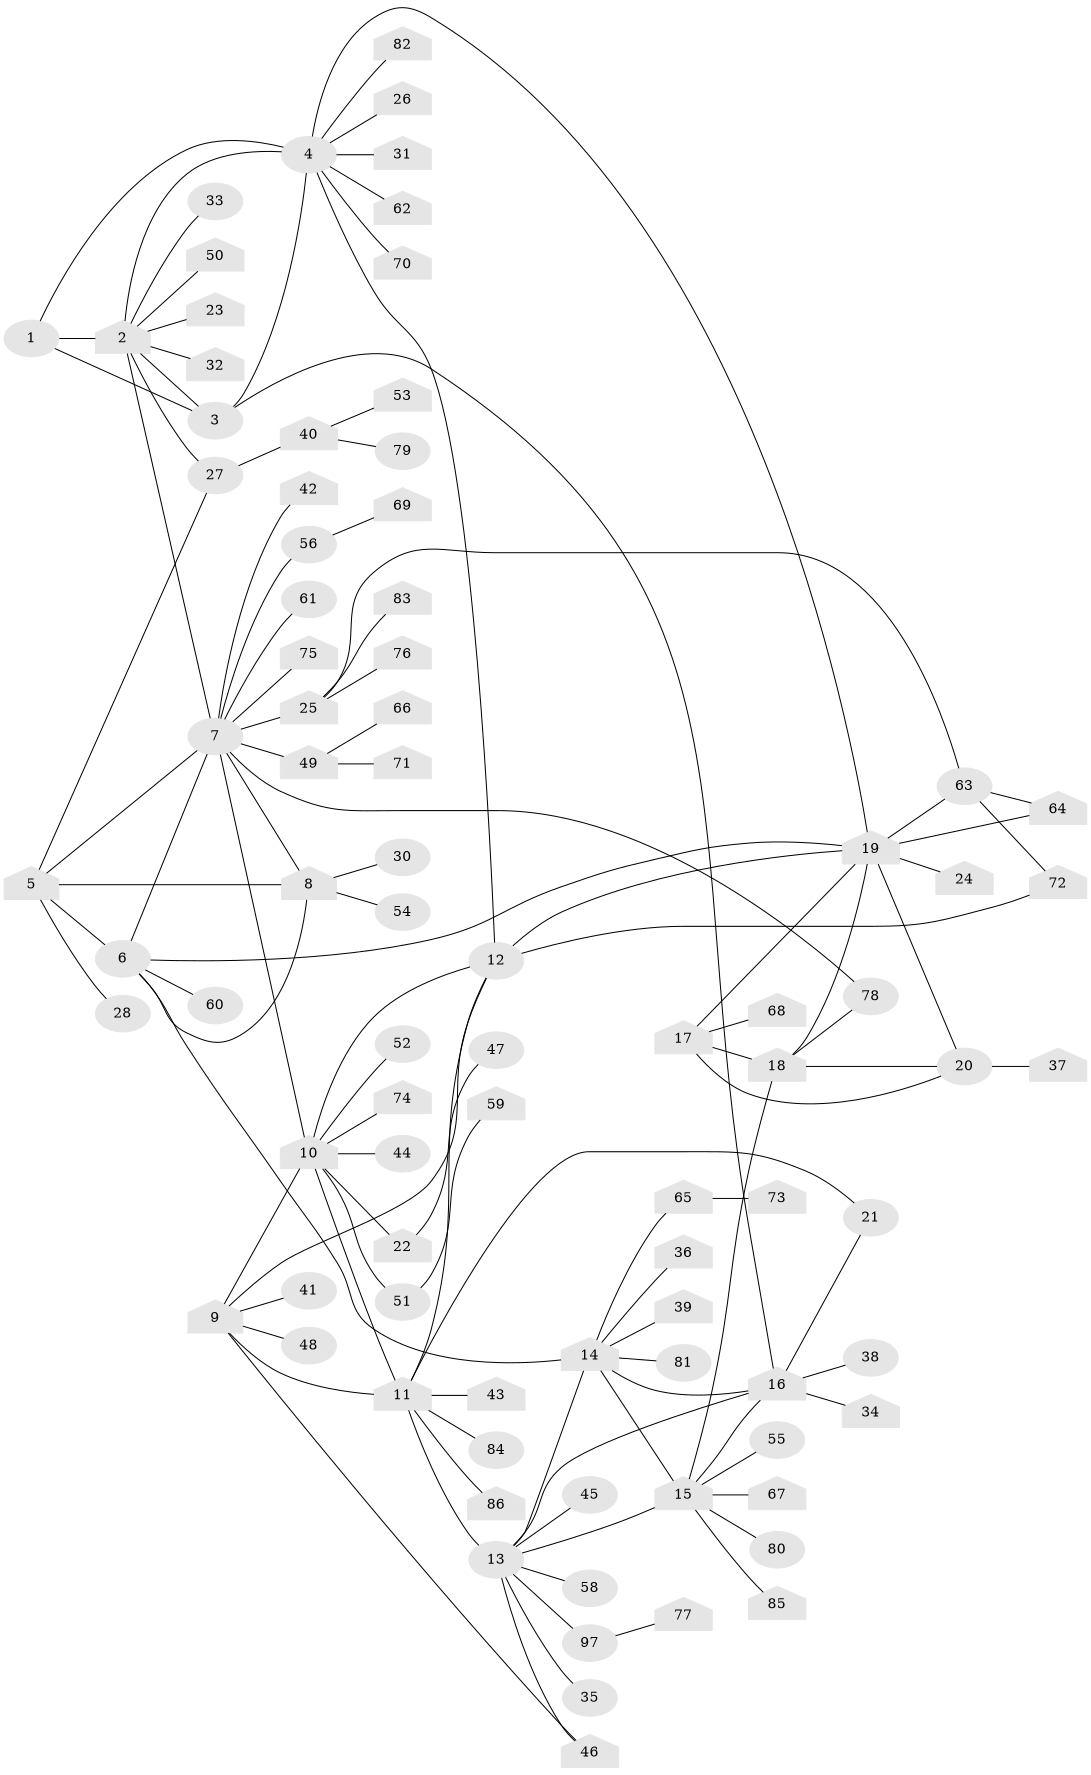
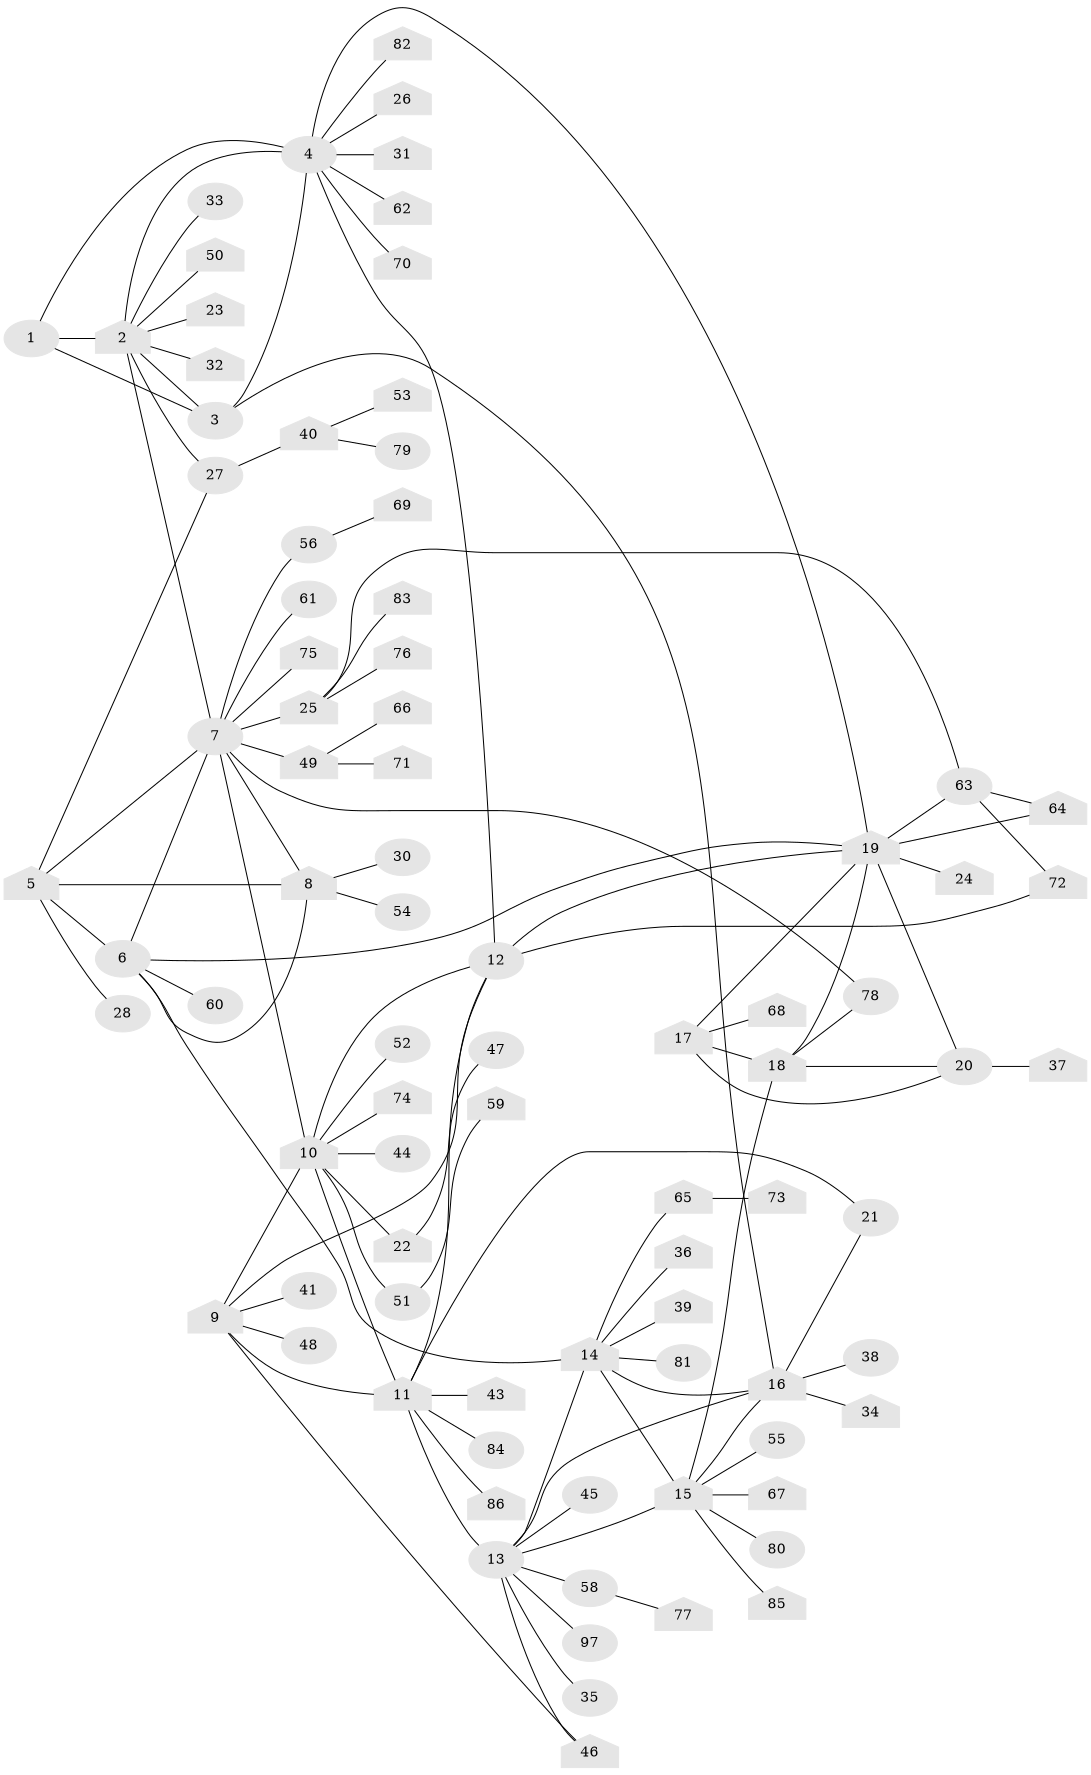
  graph {
    rankdir=LR
    node [color=gray90 shape=house style=filled]
    1 [shape=ellipse]
    2
    3 [shape=ellipse]
    4 [shape=ellipse]
    7 [shape=ellipse]
    23
    27 [shape=ellipse]
    32
    33 [shape=ellipse]
    50
    16
    12 [shape=ellipse]
    19
    26
    31
    62
    70
    82
    8
    10
    25
-   42
    49
    56 [shape=ellipse]
    61 [shape=ellipse]
    75
    78 [shape=ellipse]
    40
    21 [shape=ellipse]
    34
    38 [shape=ellipse]
    72
    20 [shape=ellipse]
    24
    63 [shape=ellipse]
    64
    5
    6 [shape=ellipse]
    28 [shape=ellipse]
    14
    60 [shape=ellipse]
    30 [shape=ellipse]
    54 [shape=ellipse]
    15
    36
    39
    65
    81 [shape=ellipse]
    11
    22
    44 [shape=ellipse]
    51 [shape=ellipse]
    52 [shape=ellipse]
    74
    76
    83
    66
    71
    69
    9
    41 [shape=ellipse]
    46
    48 [shape=ellipse]
    13 [shape=ellipse]
    43
    84 [shape=ellipse]
    86
    47 [shape=ellipse]
    59
    35 [shape=ellipse]
    45 [shape=ellipse]
    n72 [label=97 shape=ellipse]
    58 [shape=ellipse]
    18
    55 [shape=ellipse]
    67
    80 [shape=ellipse]
    85
    77
    73
    17
    68
    37
    53
    79 [shape=ellipse]
    1 -- 2
    1 -- 3
    1 -- 4
    2 -- 3
    2 -- 4
    2 -- 7
    2 -- 23
    2 -- 27
    2 -- 32
    2 -- 33
    2 -- 50
    3 -- 4
    3 -- 16
    4 -- 12
    4 -- 19
    4 -- 26
    4 -- 31
    4 -- 62
    4 -- 70
    4 -- 82
    7 -- 8
    7 -- 10
    7 -- 25
-   7 -- 42
    7 -- 49
    7 -- 56
    7 -- 61
    7 -- 75
    7 -- 78
    27 -- 40
    16 -- 21
    16 -- 34
    16 -- 38
    12 -- 19
    12 -- 72
    19 -- 20
    19 -- 24
    19 -- 63
    19 -- 64
    8 -- 30
    8 -- 54
    10 -- 12
    10 -- 11
    10 -- 22
    10 -- 44
    10 -- 51
    10 -- 52
    10 -- 74
    25 -- 63
    25 -- 76
    25 -- 83
    49 -- 66
    49 -- 71
    56 -- 69
    40 -- 53
    40 -- 79
    20 -- 37
    63 -- 72
    63 -- 64
    5 -- 7
    5 -- 27
    5 -- 8
    5 -- 6
    5 -- 28
    6 -- 7
    6 -- 19
    6 -- 8
    6 -- 14
    6 -- 60
    14 -- 16
    14 -- 15
    14 -- 36
    14 -- 39
    14 -- 65
    14 -- 81
    15 -- 16
    15 -- 18
    15 -- 55
    15 -- 67
    15 -- 80
    15 -- 85
    65 -- 73
    11 -- 12
    11 -- 21
    11 -- 13
    11 -- 43
    11 -- 84
    11 -- 86
    22 -- 47
    51 -- 59
    9 -- 12
    9 -- 10
    9 -- 11
    9 -- 41
    9 -- 46
    9 -- 48
    13 -- 16
    13 -- 14
    13 -- 15
    13 -- 46
    13 -- 35
    13 -- 45
    13 -- n72
    13 -- 58
-   n72 -- 77
+   58 -- 77
    18 -- 19
    18 -- 78
    18 -- 20
    17 -- 19
    17 -- 20
    17 -- 18
    17 -- 68
  }
